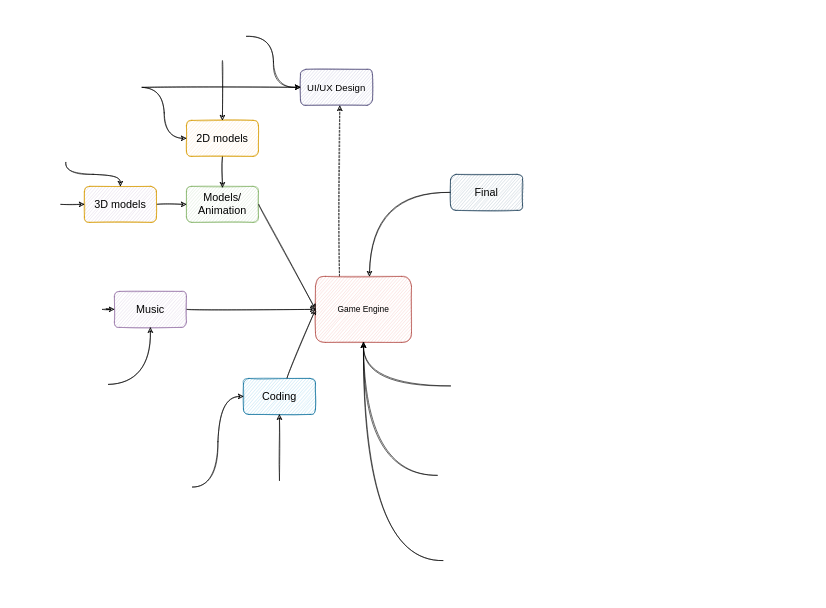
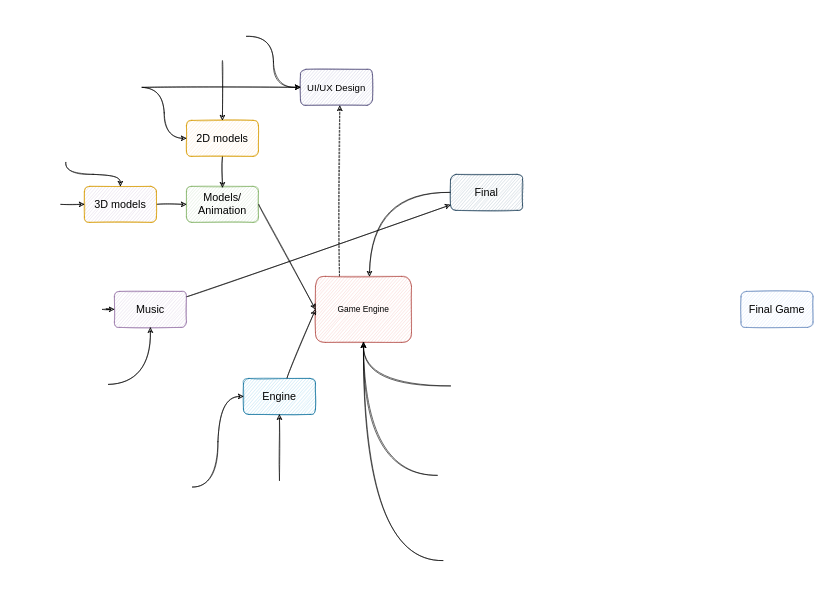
  <mxCell id="0" />
  <mxCell id="1" parent="0" />
  <mxCell id="2" style="edgeStyle=orthogonalEdgeStyle;orthogonalLoop=1;jettySize=auto;html=1;exitX=0.25;exitY=0;exitDx=0;exitDy=0;entryX=0.546;entryY=1.006;entryDx=0;entryDy=0;entryPerimeter=0;curved=1;sketch=1;dashed=1;" edge="1" parent="1" source="3" target="13"><mxGeometry relative="1" as="geometry" /></mxCell>
  <mxCell id="3" value="&lt;font style=&quot;font-size: 14px&quot;&gt;Game Engine&lt;br&gt;&lt;/font&gt;" style="whiteSpace=wrap;html=1;fillColor=#f8cecc;strokeColor=#b85450;rounded=1;sketch=1;" vertex="1" parent="1"><mxGeometry x="525" y="460" width="160" height="110" as="geometry" /></mxCell>
  <mxCell id="4" value="&lt;div&gt;&lt;font style=&quot;font-size: 18px&quot;&gt;Models/&lt;/font&gt;&lt;/div&gt;&lt;div&gt;&lt;font style=&quot;font-size: 18px&quot;&gt;Animation&lt;/font&gt;&lt;/div&gt;" style="whiteSpace=wrap;html=1;fillColor=#d5e8d4;strokeColor=#82b366;rounded=1;sketch=1;" vertex="1" parent="1"><mxGeometry x="310" y="310" width="120" height="60" as="geometry" /></mxCell>
  <mxCell id="5" value="&lt;font style=&quot;font-size: 18px&quot;&gt;Music&lt;/font&gt;" style="whiteSpace=wrap;html=1;fillColor=#e1d5e7;strokeColor=#9673a6;rounded=1;sketch=1;" vertex="1" parent="1"><mxGeometry x="190" y="485" width="120" height="60" as="geometry" /></mxCell>
- <mxCell id="6" value="&lt;font style=&quot;font-size: 18px&quot;&gt;Coding&lt;/font&gt;" style="whiteSpace=wrap;html=1;fillColor=#b1ddf0;strokeColor=#10739e;rounded=1;sketch=1;" vertex="1" parent="1"><mxGeometry x="405" y="630" width="120" height="60" as="geometry" /></mxCell>
+ <mxCell id="6" value="&lt;font style=&quot;font-size: 18px&quot;&gt;Engine&lt;/font&gt;" style="whiteSpace=wrap;html=1;fillColor=#b1ddf0;strokeColor=#10739e;rounded=1;sketch=1;" vertex="1" parent="1"><mxGeometry x="405" y="630" width="120" height="60" as="geometry" /></mxCell>
+ <mxCell id="7" value="&lt;font style=&quot;font-size: 18px&quot;&gt;Final Game&lt;/font&gt;" style="whiteSpace=wrap;html=1;fillColor=#dae8fc;strokeColor=#6c8ebf;rounded=1;sketch=1;" vertex="1" parent="1"><mxGeometry x="1234" y="485" width="120" height="60" as="geometry" /></mxCell>
  <mxCell id="8" value="" style="endArrow=classic;html=1;entryX=0;entryY=0.5;entryDx=0;entryDy=0;exitX=1;exitY=0.5;exitDx=0;exitDy=0;curved=1;sketch=1;" edge="1" parent="1" source="4" target="3"><mxGeometry width="50" height="50" relative="1" as="geometry"><mxPoint x="395" y="440" as="sourcePoint" /><mxPoint x="445" y="390" as="targetPoint" /></mxGeometry></mxCell>
- <mxCell id="9" value="" style="endArrow=classic;html=1;entryX=0;entryY=0.5;entryDx=0;entryDy=0;curved=1;sketch=1;" edge="1" parent="1" source="5" target="3"><mxGeometry width="50" height="50" relative="1" as="geometry"><mxPoint x="395" y="565" as="sourcePoint" /><mxPoint x="465.711" y="515" as="targetPoint" /></mxGeometry></mxCell>
+ <mxCell id="9" value="" style="endArrow=classic;html=1;curved=1;sketch=1;" edge="1" parent="1" source="5" target="12"><mxGeometry width="50" height="50" relative="1" as="geometry"><mxPoint x="395" y="565" as="sourcePoint" /><mxPoint x="465.711" y="515" as="targetPoint" /></mxGeometry></mxCell>
  <mxCell id="10" value="" style="endArrow=classic;html=1;entryX=0;entryY=0.5;entryDx=0;entryDy=0;curved=1;sketch=1;" edge="1" parent="1" source="6" target="3"><mxGeometry width="50" height="50" relative="1" as="geometry"><mxPoint x="395" y="700" as="sourcePoint" /><mxPoint x="465.711" y="650" as="targetPoint" /></mxGeometry></mxCell>
  <mxCell id="11" style="edgeStyle=orthogonalEdgeStyle;orthogonalLoop=1;jettySize=auto;html=1;curved=1;sketch=1;" edge="1" parent="1" source="12"><mxGeometry relative="1" as="geometry"><mxPoint x="615" y="460" as="targetPoint" /></mxGeometry></mxCell>
  <mxCell id="12" value="&lt;font style=&quot;font-size: 18px&quot;&gt;Final&lt;/font&gt;" style="whiteSpace=wrap;html=1;fillColor=#bac8d3;strokeColor=#23445d;rounded=1;sketch=1;" vertex="1" parent="1"><mxGeometry x="750" y="290" width="120" height="60" as="geometry" /></mxCell>
  <mxCell id="13" value="&lt;font size=&quot;3&quot;&gt;UI/UX Design&lt;br&gt;&lt;/font&gt;" style="whiteSpace=wrap;html=1;fillColor=#d0cee2;strokeColor=#56517e;rounded=1;sketch=1;" vertex="1" parent="1"><mxGeometry x="500" y="115" width="120" height="60" as="geometry" /></mxCell>
  <mxCell id="14" style="edgeStyle=orthogonalEdgeStyle;orthogonalLoop=1;jettySize=auto;html=1;curved=1;sketch=1;" edge="1" parent="1" source="15"><mxGeometry relative="1" as="geometry"><mxPoint x="370" y="312" as="targetPoint" /></mxGeometry></mxCell>
  <mxCell id="15" value="&lt;font style=&quot;font-size: 18px&quot;&gt;2D models&lt;br&gt;&lt;/font&gt;" style="whiteSpace=wrap;html=1;fillColor=#ffe6cc;strokeColor=#d79b00;rounded=1;sketch=1;" vertex="1" parent="1"><mxGeometry x="310" y="200" width="120" height="60" as="geometry" /></mxCell>
  <mxCell id="16" style="edgeStyle=orthogonalEdgeStyle;orthogonalLoop=1;jettySize=auto;html=1;entryX=0;entryY=0.5;entryDx=0;entryDy=0;curved=1;sketch=1;" edge="1" parent="1" source="17" target="4"><mxGeometry relative="1" as="geometry" /></mxCell>
  <mxCell id="17" value="&lt;font style=&quot;font-size: 18px&quot;&gt;3D models&lt;br&gt;&lt;/font&gt;" style="whiteSpace=wrap;html=1;fillColor=#e1d5e7;strokeColor=#d79b00;rounded=1;sketch=1;" vertex="1" parent="1"><mxGeometry x="140" y="310" width="120" height="60" as="geometry" /></mxCell>
  <mxCell id="18" style="edgeStyle=orthogonalEdgeStyle;orthogonalLoop=1;jettySize=auto;html=1;entryX=0;entryY=0.5;entryDx=0;entryDy=0;curved=1;sketch=1;" edge="1" parent="1" source="19" target="17"><mxGeometry relative="1" as="geometry" /></mxCell>
  <mxCell id="19" value="" style="shape=image;verticalLabelPosition=bottom;labelBackgroundColor=#ffffff;verticalAlign=top;aspect=fixed;imageAspect=0;image=https://external-content.duckduckgo.com/iu/?u=https%3A%2F%2Ftse1.mm.bing.net%2Fth%3Fid%3DOIP.jBk70jHH6g-n4rb4ZNgc3AHaHa%26pid%3DApi&amp;f=1;rounded=1;sketch=1;" vertex="1" parent="1"><mxGeometry x="20" y="300" width="80" height="80" as="geometry" /></mxCell>
  <mxCell id="20" style="edgeStyle=orthogonalEdgeStyle;orthogonalLoop=1;jettySize=auto;html=1;entryX=0.5;entryY=0;entryDx=0;entryDy=0;curved=1;sketch=1;" edge="1" parent="1" source="21" target="17"><mxGeometry relative="1" as="geometry" /></mxCell>
  <mxCell id="21" value="" style="shape=image;verticalLabelPosition=bottom;labelBackgroundColor=#ffffff;verticalAlign=top;aspect=fixed;imageAspect=0;image=https://external-content.duckduckgo.com/iu/?u=https%3A%2F%2Ftse1.mm.bing.net%2Fth%3Fid%3DOIP.UKePsm1QkwEkmk7YyHOQpAHaGD%26pid%3DApi&amp;f=1;rounded=1;sketch=1;" vertex="1" parent="1"><mxGeometry x="60" y="190" width="97.98" height="80" as="geometry" /></mxCell>
  <mxCell id="22" style="edgeStyle=orthogonalEdgeStyle;orthogonalLoop=1;jettySize=auto;html=1;entryX=0;entryY=0.5;entryDx=0;entryDy=0;curved=1;sketch=1;" edge="1" parent="1" source="24" target="15"><mxGeometry relative="1" as="geometry" /></mxCell>
  <mxCell id="23" style="edgeStyle=orthogonalEdgeStyle;orthogonalLoop=1;jettySize=auto;html=1;entryX=0;entryY=0.5;entryDx=0;entryDy=0;curved=1;sketch=1;" edge="1" parent="1" source="24" target="13"><mxGeometry relative="1" as="geometry"><mxPoint x="530" y="140" as="targetPoint" /></mxGeometry></mxCell>
  <mxCell id="24" value="" style="shape=image;verticalLabelPosition=bottom;labelBackgroundColor=#ffffff;verticalAlign=top;aspect=fixed;imageAspect=0;image=https://external-content.duckduckgo.com/iu/?u=https%3A%2F%2Ftse4.mm.bing.net%2Fth%3Fid%3DOIP.rTAnpaUzst3czJmcDilTMAHaHO%26pid%3DApi&amp;f=1;rounded=1;sketch=1;" vertex="1" parent="1"><mxGeometry x="164.09" y="110" width="71.82" height="70" as="geometry" /></mxCell>
  <mxCell id="25" style="edgeStyle=orthogonalEdgeStyle;orthogonalLoop=1;jettySize=auto;html=1;entryX=0.5;entryY=0;entryDx=0;entryDy=0;curved=1;sketch=1;" edge="1" parent="1" source="27" target="15"><mxGeometry relative="1" as="geometry" /></mxCell>
  <mxCell id="26" style="edgeStyle=orthogonalEdgeStyle;orthogonalLoop=1;jettySize=auto;html=1;entryX=0;entryY=0.5;entryDx=0;entryDy=0;curved=1;sketch=1;" edge="1" parent="1" source="27" target="13"><mxGeometry relative="1" as="geometry" /></mxCell>
  <mxCell id="27" value="" style="shape=image;verticalLabelPosition=bottom;labelBackgroundColor=#ffffff;verticalAlign=top;aspect=fixed;imageAspect=0;image=https://external-content.duckduckgo.com/iu/?u=https%3A%2F%2Ftse3.mm.bing.net%2Fth%3Fid%3DOIP.xQIQHlQk7HTQmQdCpnP4OwHaHa%26pid%3DApi&amp;f=1;rounded=1;sketch=1;" vertex="1" parent="1"><mxGeometry x="330" y="20" width="80" height="80" as="geometry" /></mxCell>
  <mxCell id="28" style="edgeStyle=orthogonalEdgeStyle;orthogonalLoop=1;jettySize=auto;html=1;curved=1;sketch=1;" edge="1" parent="1" source="29" target="5"><mxGeometry relative="1" as="geometry" /></mxCell>
  <mxCell id="29" value="" style="shape=image;verticalLabelPosition=bottom;labelBackgroundColor=#ffffff;verticalAlign=top;aspect=fixed;imageAspect=0;image=https://external-content.duckduckgo.com/iu/?u=https%3A%2F%2Ftse1.mm.bing.net%2Fth%3Fid%3DOIP.r_O4bc32nvNJ0ARuEjRAwQHaHa%26pid%3DApi&amp;f=1;rounded=1;sketch=1;" vertex="1" parent="1"><mxGeometry x="80" y="590" width="100" height="100" as="geometry" /></mxCell>
  <mxCell id="30" style="edgeStyle=orthogonalEdgeStyle;orthogonalLoop=1;jettySize=auto;html=1;entryX=0;entryY=0.5;entryDx=0;entryDy=0;curved=1;sketch=1;" edge="1" parent="1" source="31" target="5"><mxGeometry relative="1" as="geometry" /></mxCell>
  <mxCell id="31" value="" style="shape=image;verticalLabelPosition=bottom;labelBackgroundColor=#ffffff;verticalAlign=top;aspect=fixed;imageAspect=0;image=https://external-content.duckduckgo.com/iu/?u=https%3A%2F%2Ftse1.mm.bing.net%2Fth%3Fid%3DOIP.inN7f1dFfxrqC9kN_wY7XAHaHa%26pid%3DApi&amp;f=1;rounded=1;sketch=1;" vertex="1" parent="1"><mxGeometry x="80" y="470" width="90" height="90" as="geometry" /></mxCell>
  <mxCell id="32" style="edgeStyle=orthogonalEdgeStyle;curved=1;rounded=0;sketch=1;orthogonalLoop=1;jettySize=auto;html=1;entryX=0.5;entryY=1;entryDx=0;entryDy=0;" edge="1" parent="1" source="33" target="6"><mxGeometry relative="1" as="geometry" /></mxCell>
  <mxCell id="33" value="" style="shape=image;verticalLabelPosition=bottom;labelBackgroundColor=#ffffff;verticalAlign=top;aspect=fixed;imageAspect=0;image=https://external-content.duckduckgo.com/iu/?u=https%3A%2F%2Ftse1.mm.bing.net%2Fth%3Fid%3DOIP.mEXN9bBtkWILrV0Vw3OAzQHaFG%26pid%3DApi&amp;f=1;rounded=1;sketch=1;" vertex="1" parent="1"><mxGeometry x="406.84" y="800" width="116.32" height="80" as="geometry" /></mxCell>
  <mxCell id="34" style="edgeStyle=orthogonalEdgeStyle;curved=1;rounded=0;sketch=1;orthogonalLoop=1;jettySize=auto;html=1;entryX=0;entryY=0.5;entryDx=0;entryDy=0;" edge="1" parent="1" source="35" target="6"><mxGeometry relative="1" as="geometry" /></mxCell>
  <mxCell id="35" value="" style="shape=image;verticalLabelPosition=bottom;labelBackgroundColor=#ffffff;verticalAlign=top;aspect=fixed;imageAspect=0;image=https://external-content.duckduckgo.com/iu/?u=https%3A%2F%2Ftse1.mm.bing.net%2Fth%3Fid%3DOIP.KDW4nNhofLY8xcJi4r7rCAHaHa%26pid%3DApi&amp;f=1;rounded=1;sketch=1;" vertex="1" parent="1"><mxGeometry x="220" y="761" width="100" height="100" as="geometry" /></mxCell>
  <mxCell id="36" style="edgeStyle=orthogonalEdgeStyle;orthogonalLoop=1;jettySize=auto;html=1;entryX=0.5;entryY=1;entryDx=0;entryDy=0;curved=1;sketch=1;" edge="1" parent="1" source="37" target="3"><mxGeometry relative="1" as="geometry" /></mxCell>
  <mxCell id="37" value="" style="shape=image;verticalLabelPosition=bottom;labelBackgroundColor=#ffffff;verticalAlign=top;aspect=fixed;imageAspect=0;image=https://external-content.duckduckgo.com/iu/?u=https%3A%2F%2Ftse1.mm.bing.net%2Fth%3Fid%3DOIP.Cc-78z1WHPEzLCgIB4UdzwHaEK%26pid%3DApi&amp;f=1;rounded=1;sketch=1;" vertex="1" parent="1"><mxGeometry x="728" y="744" width="169.29" height="95" as="geometry" /></mxCell>
  <mxCell id="38" style="edgeStyle=orthogonalEdgeStyle;orthogonalLoop=1;jettySize=auto;html=1;entryX=0.5;entryY=1;entryDx=0;entryDy=0;curved=1;sketch=1;" edge="1" parent="1" source="39" target="3"><mxGeometry relative="1" as="geometry" /></mxCell>
  <mxCell id="39" value="" style="shape=image;verticalLabelPosition=bottom;labelBackgroundColor=#ffffff;verticalAlign=top;aspect=fixed;imageAspect=0;image=https://external-content.duckduckgo.com/iu/?u=https%3A%2F%2Ftse1.mm.bing.net%2Fth%3Fid%3DOIP.Wcbdb0iveWpzcN2DGL6bnAAAAA%26pid%3DApi&amp;f=1;rounded=1;sketch=1;" vertex="1" parent="1"><mxGeometry x="750" y="573" width="127.47" height="139" as="geometry" /></mxCell>
  <mxCell id="40" style="edgeStyle=orthogonalEdgeStyle;orthogonalLoop=1;jettySize=auto;html=1;entryX=0.5;entryY=1;entryDx=0;entryDy=0;curved=1;sketch=1;" edge="1" parent="1" source="41" target="3"><mxGeometry relative="1" as="geometry" /></mxCell>
  <mxCell id="41" value="" style="shape=image;verticalLabelPosition=bottom;labelBackgroundColor=#ffffff;verticalAlign=top;aspect=fixed;imageAspect=0;image=https://external-content.duckduckgo.com/iu/?u=https%3A%2F%2Ftse1.mm.bing.net%2Fth%3Fid%3DOIP.USmSRLA7xUNFRpMWS5P5TwHaHM%26pid%3DApi&amp;f=1;rounded=1;sketch=1;" vertex="1" parent="1"><mxGeometry x="737.35" y="876" width="118.5" height="115" as="geometry" /></mxCell>
